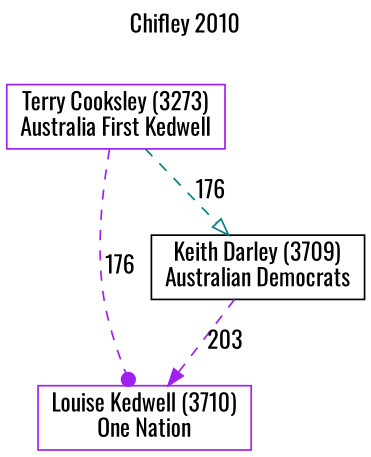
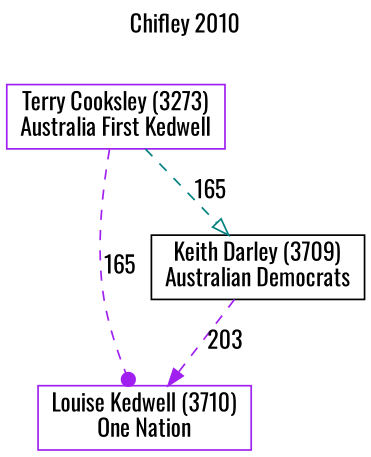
  digraph {
    fontname=Oswald
    label="Chifley 2010"
    labelloc=t
    mclimit=10
    node [color=purple fontname=Oswald shape=box]
    edge [color=purple fontname=Oswald style=dashed]
    n1 [label="Louise Kedwell (3710)\nOne Nation"]
    n2 [color=black label="Keith Darley (3709)\nAustralian Democrats"]
    n3 [label="Terry Cooksley (3273)\nAustralia First Kedwell"]
    n2 -> n1 [arrowhead=normal label=203]
-   n3 -> n1 [arrowhead=dot label=176]
-   n3 -> n2 [arrowhead=onormal color=teal label=176]
+   n3 -> n1 [arrowhead=dot label=165]
+   n3 -> n2 [arrowhead=onormal color=teal label=165]
  }
